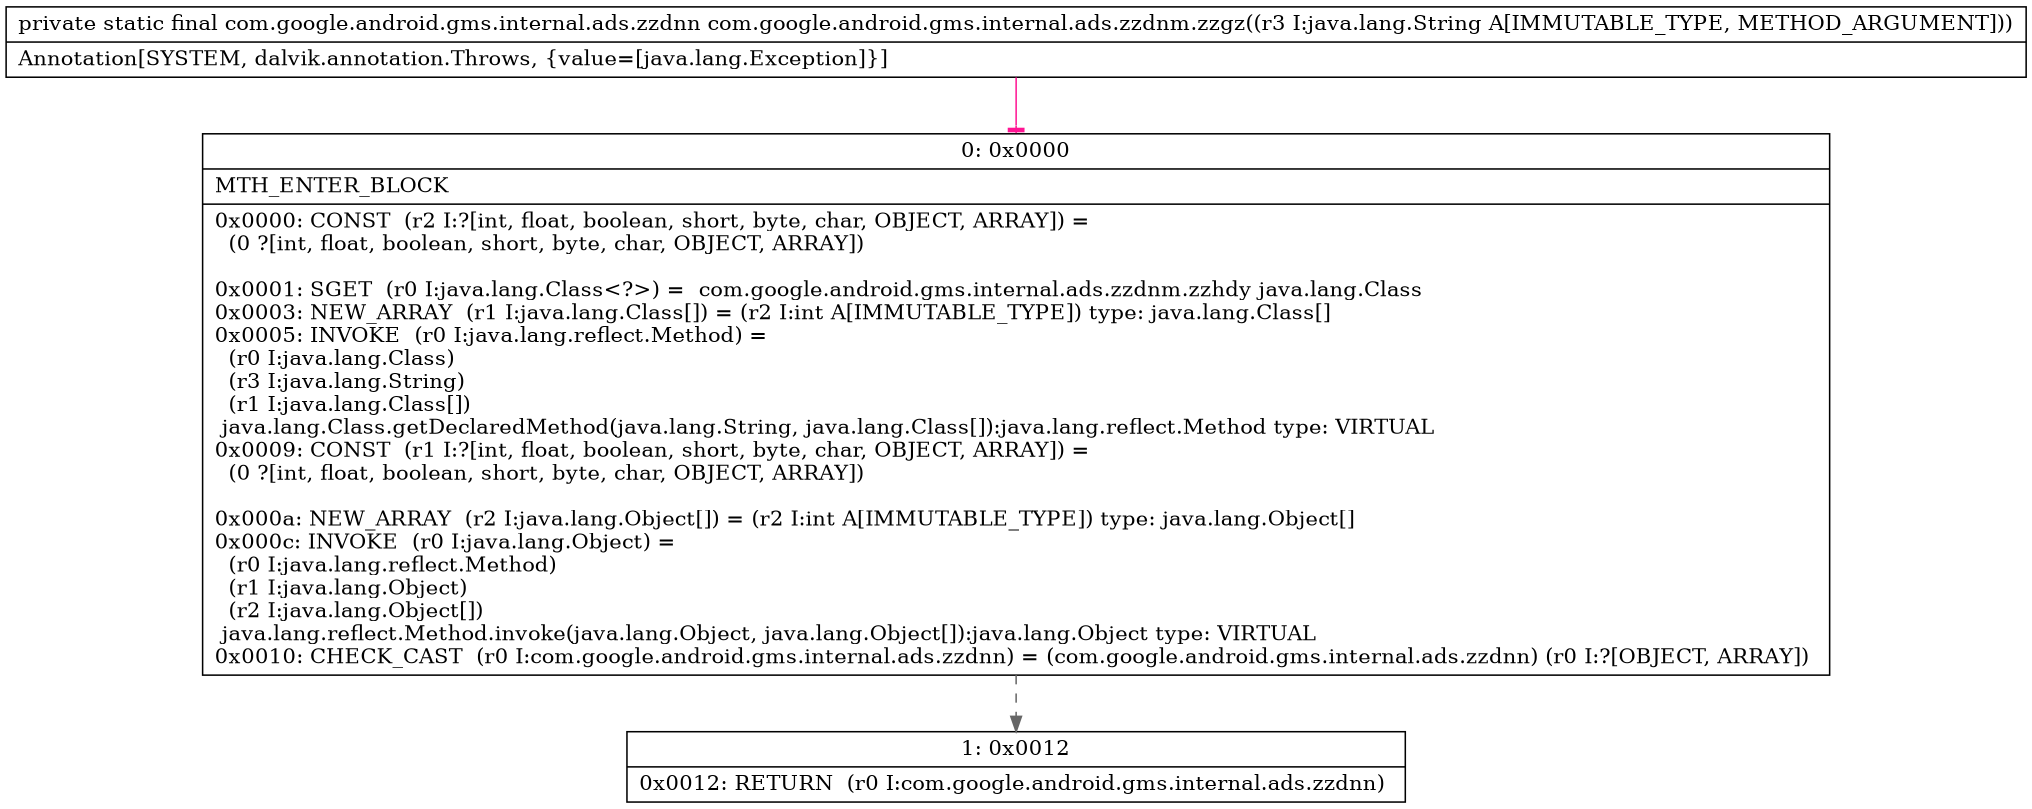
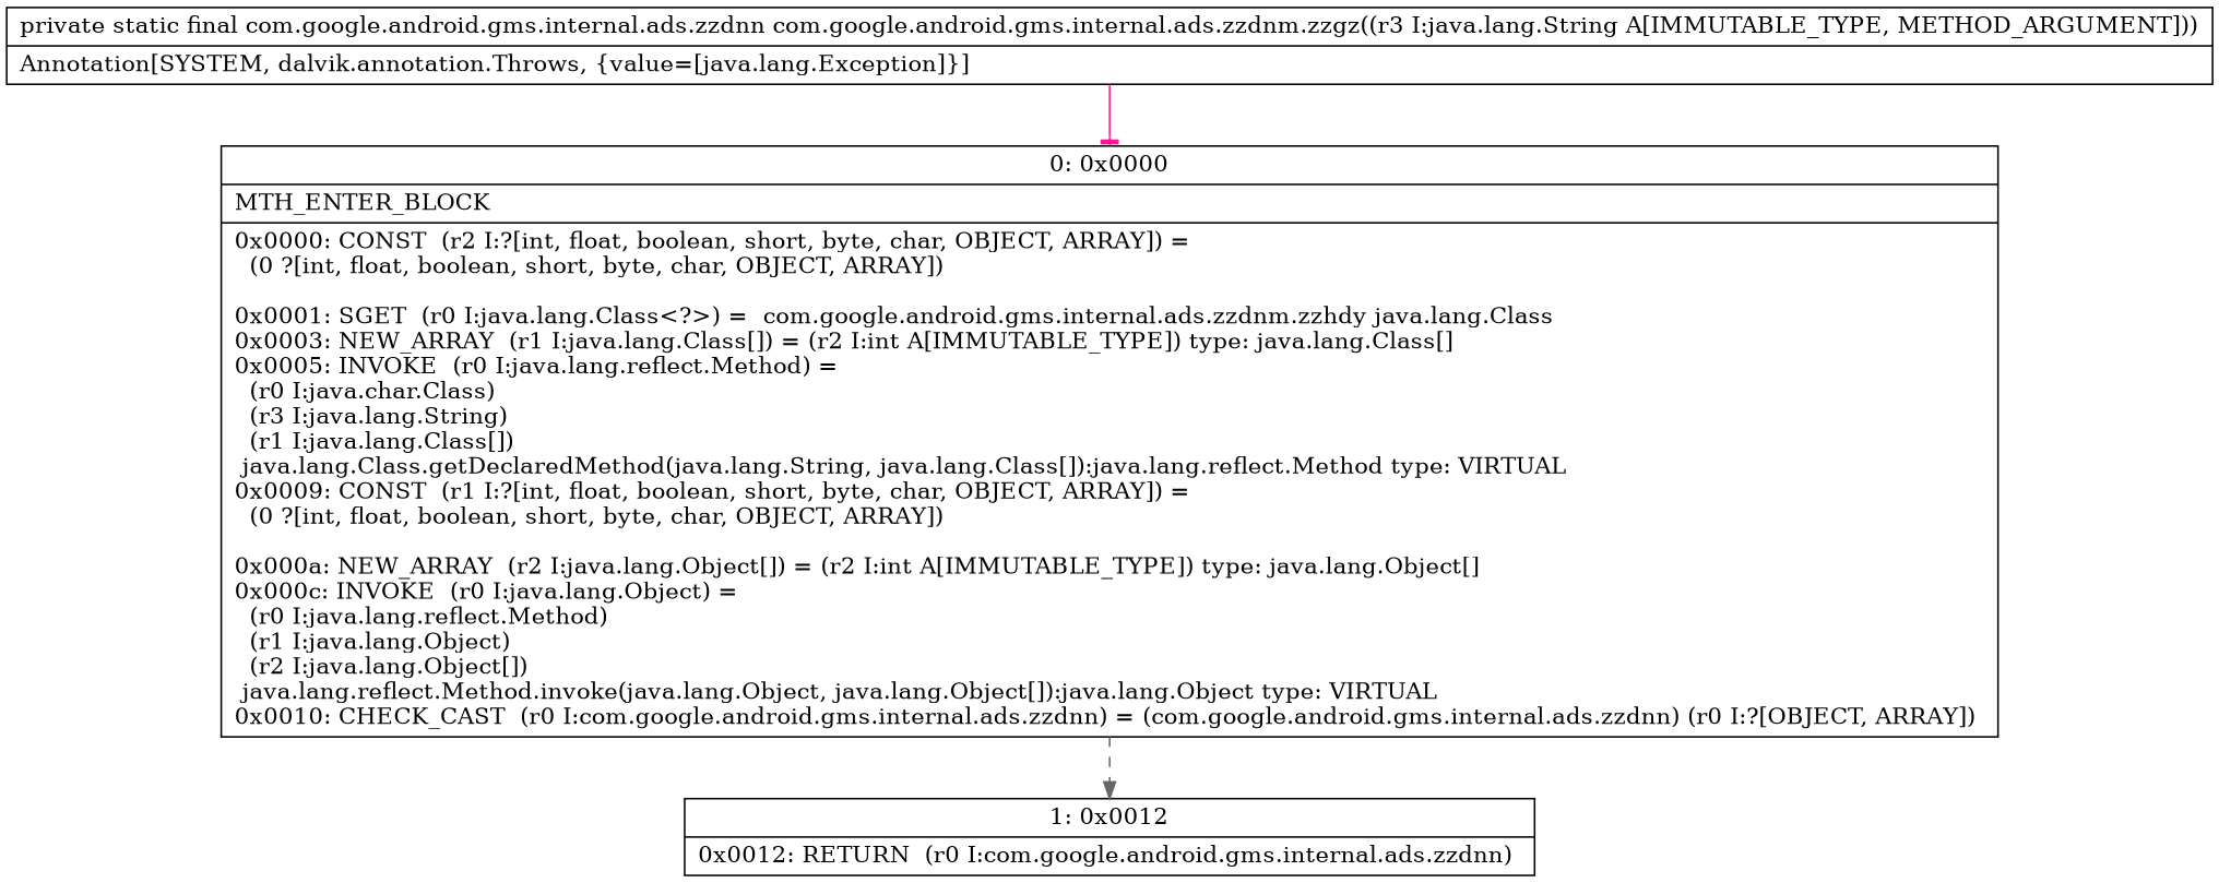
  digraph {
    node [shape=record]
-   n1 [label="{0\:\ 0x0000|MTH_ENTER_BLOCK\l|0x0000: CONST  (r2 I:?[int, float, boolean, short, byte, char, OBJECT, ARRAY]) = \l  (0 ?[int, float, boolean, short, byte, char, OBJECT, ARRAY])\l \l0x0001: SGET  (r0 I:java.lang.Class\<?\>) =  com.google.android.gms.internal.ads.zzdnm.zzhdy java.lang.Class \l0x0003: NEW_ARRAY  (r1 I:java.lang.Class[]) = (r2 I:int A[IMMUTABLE_TYPE]) type: java.lang.Class[] \l0x0005: INVOKE  (r0 I:java.lang.reflect.Method) = \l  (r0 I:java.lang.Class)\l  (r3 I:java.lang.String)\l  (r1 I:java.lang.Class[])\l java.lang.Class.getDeclaredMethod(java.lang.String, java.lang.Class[]):java.lang.reflect.Method type: VIRTUAL \l0x0009: CONST  (r1 I:?[int, float, boolean, short, byte, char, OBJECT, ARRAY]) = \l  (0 ?[int, float, boolean, short, byte, char, OBJECT, ARRAY])\l \l0x000a: NEW_ARRAY  (r2 I:java.lang.Object[]) = (r2 I:int A[IMMUTABLE_TYPE]) type: java.lang.Object[] \l0x000c: INVOKE  (r0 I:java.lang.Object) = \l  (r0 I:java.lang.reflect.Method)\l  (r1 I:java.lang.Object)\l  (r2 I:java.lang.Object[])\l java.lang.reflect.Method.invoke(java.lang.Object, java.lang.Object[]):java.lang.Object type: VIRTUAL \l0x0010: CHECK_CAST  (r0 I:com.google.android.gms.internal.ads.zzdnn) = (com.google.android.gms.internal.ads.zzdnn) (r0 I:?[OBJECT, ARRAY]) \l}"]
+   n1 [label="{0\:\ 0x0000|MTH_ENTER_BLOCK\l|0x0000: CONST  (r2 I:?[int, float, boolean, short, byte, char, OBJECT, ARRAY]) = \l  (0 ?[int, float, boolean, short, byte, char, OBJECT, ARRAY])\l \l0x0001: SGET  (r0 I:java.lang.Class\<?\>) =  com.google.android.gms.internal.ads.zzdnm.zzhdy java.lang.Class \l0x0003: NEW_ARRAY  (r1 I:java.lang.Class[]) = (r2 I:int A[IMMUTABLE_TYPE]) type: java.lang.Class[] \l0x0005: INVOKE  (r0 I:java.lang.reflect.Method) = \l  (r0 I:java.char.Class)\l  (r3 I:java.lang.String)\l  (r1 I:java.lang.Class[])\l java.lang.Class.getDeclaredMethod(java.lang.String, java.lang.Class[]):java.lang.reflect.Method type: VIRTUAL \l0x0009: CONST  (r1 I:?[int, float, boolean, short, byte, char, OBJECT, ARRAY]) = \l  (0 ?[int, float, boolean, short, byte, char, OBJECT, ARRAY])\l \l0x000a: NEW_ARRAY  (r2 I:java.lang.Object[]) = (r2 I:int A[IMMUTABLE_TYPE]) type: java.lang.Object[] \l0x000c: INVOKE  (r0 I:java.lang.Object) = \l  (r0 I:java.lang.reflect.Method)\l  (r1 I:java.lang.Object)\l  (r2 I:java.lang.Object[])\l java.lang.reflect.Method.invoke(java.lang.Object, java.lang.Object[]):java.lang.Object type: VIRTUAL \l0x0010: CHECK_CAST  (r0 I:com.google.android.gms.internal.ads.zzdnn) = (com.google.android.gms.internal.ads.zzdnn) (r0 I:?[OBJECT, ARRAY]) \l}"]
    n2 [label="{1\:\ 0x0012|0x0012: RETURN  (r0 I:com.google.android.gms.internal.ads.zzdnn) \l}"]
    n3 [label="{private static final com.google.android.gms.internal.ads.zzdnn com.google.android.gms.internal.ads.zzdnm.zzgz((r3 I:java.lang.String A[IMMUTABLE_TYPE, METHOD_ARGUMENT]))  | Annotation[SYSTEM, dalvik.annotation.Throws, \{value=[java.lang.Exception]\}]\l}"]
    n1 -> n2 [color=gray40 style=dashed arrowhead=normal]
    n3 -> n1 [color=deeppink style=solid arrowhead=tee]
  }
